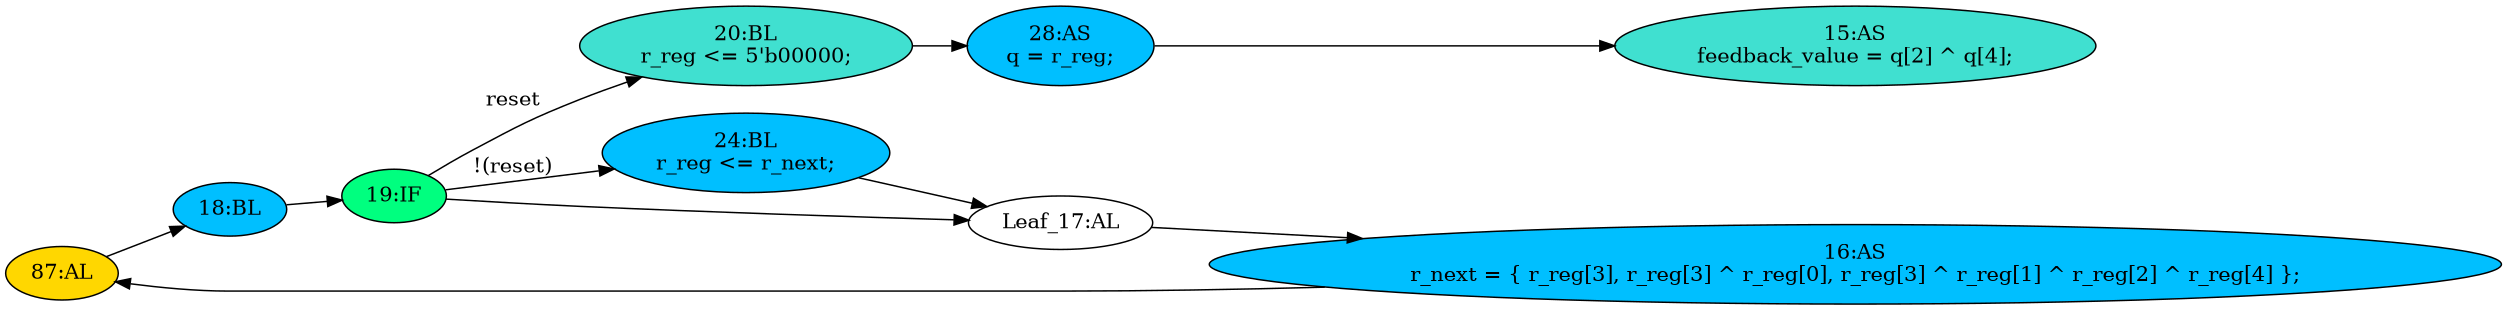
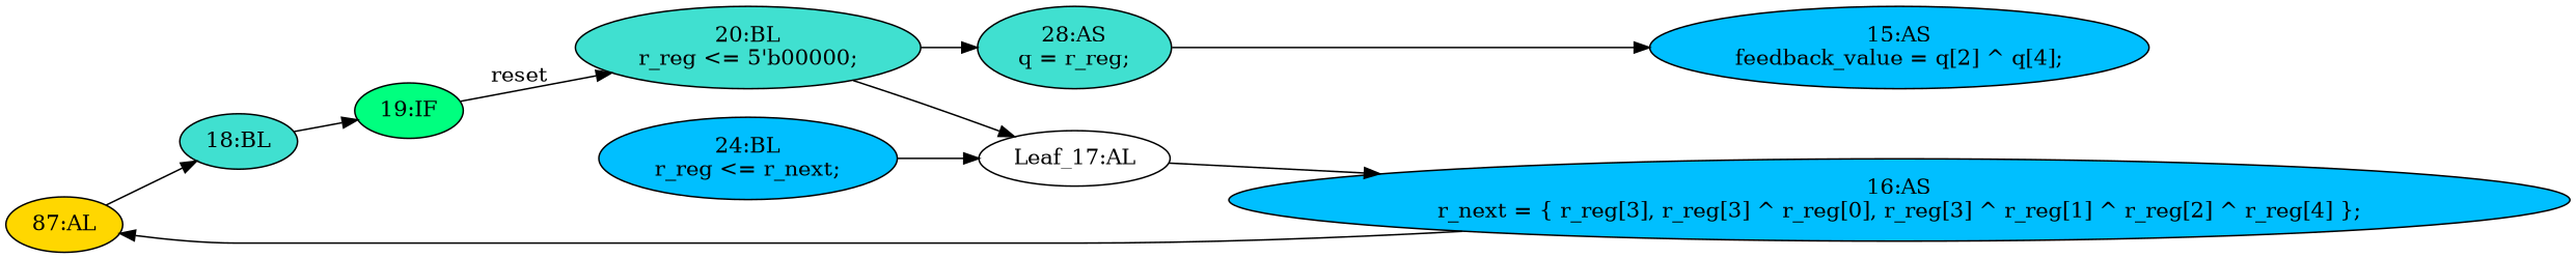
  strict digraph {
    rankdir=LR
    node [fillcolor=deepskyblue statements="[]" style=filled typ=Block]
    n1 [ast="<pyverilog.vparser.ast.Always object at 0x7f1978685d10>" clk_sens=True fillcolor=gold label="87:AL" sens="['clk', 'reset']" typ=Always use_var="['reset', 'r_next']"]
-   n2 [ast="<pyverilog.vparser.ast.Block object at 0x7f19779a5190>" label="18:BL"]
+   n2 [ast="<pyverilog.vparser.ast.Block object at 0x7f19779a5190>" fillcolor=turquoise label="18:BL"]
    n3 [ast="<pyverilog.vparser.ast.IfStatement object at 0x7f19745aa250>" fillcolor=springgreen label="19:IF" typ=IfStatement]
    n4 [ast="<pyverilog.vparser.ast.Block object at 0x7f1974941610>" fillcolor=turquoise label="20:BL\nr_reg <= 5'b00000;" statements="[<pyverilog.vparser.ast.NonblockingSubstitution object at 0x7f19745aa110>]"]
    n5 [ast="<pyverilog.vparser.ast.Block object at 0x7f19745aae50>" label="24:BL\nr_reg <= r_next;" statements="[<pyverilog.vparser.ast.NonblockingSubstitution object at 0x7f1974546550>]"]
-   n6 [ast="<pyverilog.vparser.ast.Assign object at 0x7f19741983d0>" def_var="['q']" label="28:AS\nq = r_reg;" typ=Assign use_var="['r_reg']"]
-   n7 [ast="<pyverilog.vparser.ast.Assign object at 0x7f1974524e10>" def_var="['feedback_value']" fillcolor=turquoise label="15:AS\nfeedback_value = q[2] ^ q[4];" typ=Assign use_var="['q', 'q']"]
+   n6 [ast="<pyverilog.vparser.ast.Assign object at 0x7f19741983d0>" def_var="['q']" fillcolor=turquoise label="28:AS\nq = r_reg;" typ=Assign use_var="['r_reg']"]
+   n7 [ast="<pyverilog.vparser.ast.Assign object at 0x7f1974524e10>" def_var="['feedback_value']" label="15:AS\nfeedback_value = q[2] ^ q[4];" typ=Assign use_var="['q', 'q']"]
    n8 [def_var="['r_reg']" label="Leaf_17:AL" fillcolor="" statements="" style="" typ=""]
    n9 [ast="<pyverilog.vparser.ast.Assign object at 0x7f1974527950>" def_var="['r_next']" label="16:AS\nr_next = { r_reg[3], r_reg[3] ^ r_reg[0], r_reg[3] ^ r_reg[1] ^ r_reg[2] ^ r_reg[4] };" typ=Assign use_var="['r_reg', 'r_reg', 'r_reg', 'r_reg', 'r_reg', 'r_reg', 'r_reg']"]
    n1 -> n2 [cond="[]" lineno=None]
    n2 -> n3 [cond="[]" lineno=None]
    n3 -> n4 [cond="['reset']" label=reset lineno=19]
-   n3 -> n5 [cond="['reset']" label="!(reset)" lineno=19]
    n4 -> n6
-   n3 -> n8 [cond="[]" lineno=None]
+   n4 -> n8 [cond="[]" lineno=None]
    n5 -> n8 [cond="[]" lineno=None]
    n6 -> n7
    n8 -> n9
    n9 -> n1
  }
